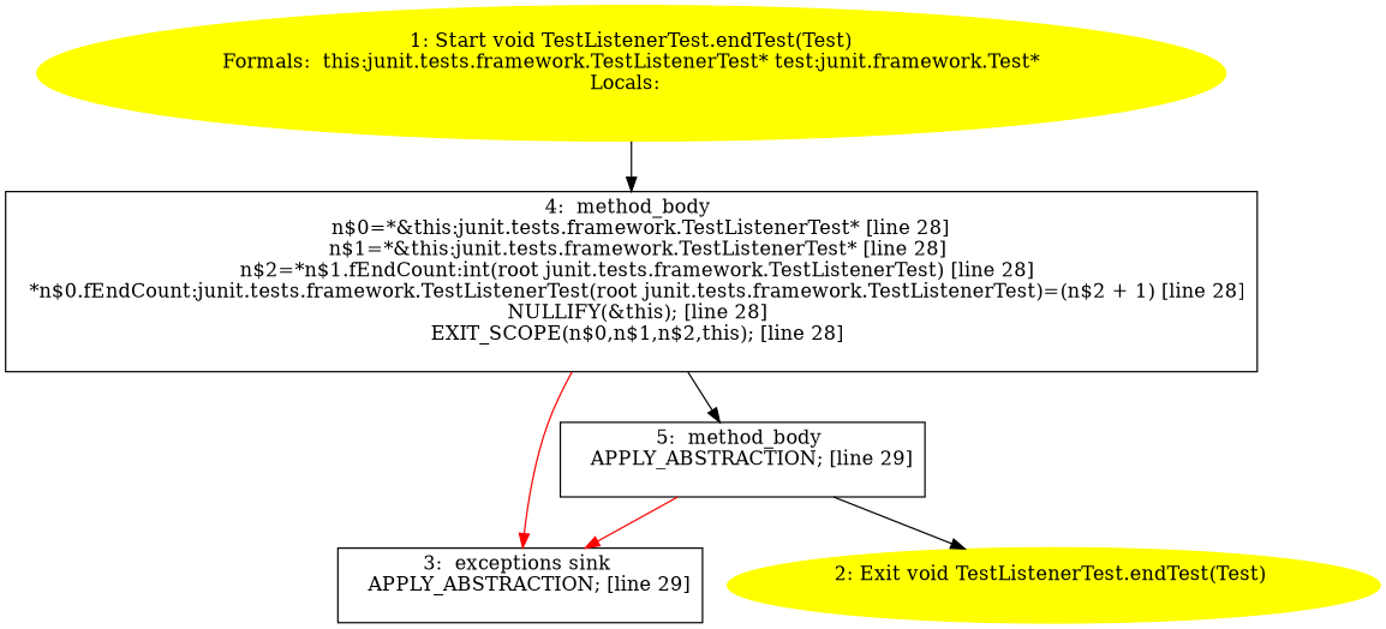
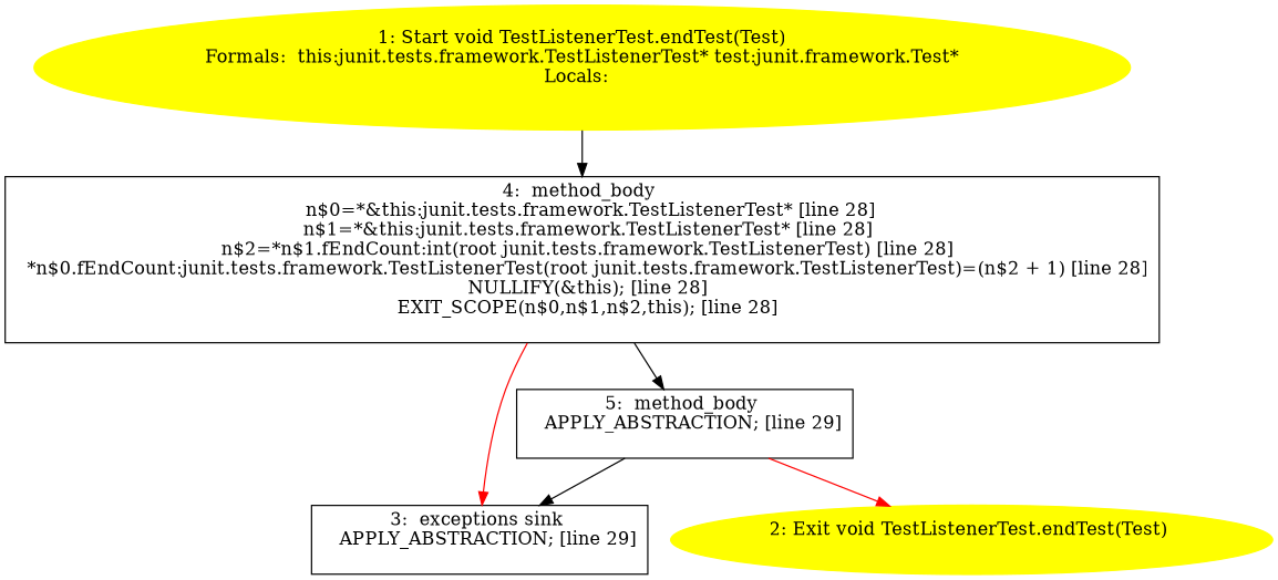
  digraph {
    node [shape=box]
    n1 [color=yellow label="1: Start void TestListenerTest.endTest(Test)\nFormals:  this:junit.tests.framework.TestListenerTest* test:junit.framework.Test*\nLocals:  \n  " style=filled shape=""]
    n2 [label="4:  method_body \n   n$0=*&this:junit.tests.framework.TestListenerTest* [line 28]\n  n$1=*&this:junit.tests.framework.TestListenerTest* [line 28]\n  n$2=*n$1.fEndCount:int(root junit.tests.framework.TestListenerTest) [line 28]\n  *n$0.fEndCount:junit.tests.framework.TestListenerTest(root junit.tests.framework.TestListenerTest)=(n$2 + 1) [line 28]\n  NULLIFY(&this); [line 28]\n  EXIT_SCOPE(n$0,n$1,n$2,this); [line 28]\n "]
    n3 [label="3:  exceptions sink \n   APPLY_ABSTRACTION; [line 29]\n "]
    n4 [label="5:  method_body \n   APPLY_ABSTRACTION; [line 29]\n "]
    n5 [color=yellow label="2: Exit void TestListenerTest.endTest(Test) \n  " style=filled shape=""]
    n1 -> n2
    n2 -> n3 [color=red]
    n2 -> n4
-   n4 -> n3 [color=red]
-   n4 -> n5
+   n4 -> n3 [color=black]
+   n4 -> n5 [color=red]
  }
